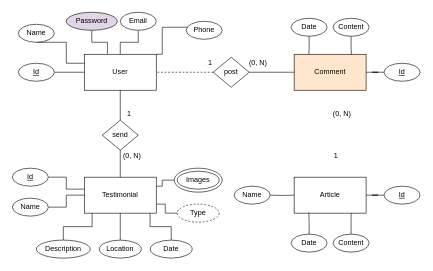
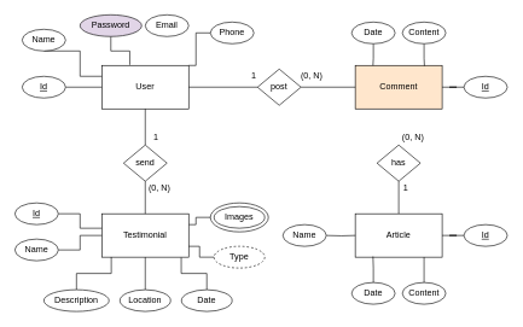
  <mxCell id="0" />
  <mxCell id="1" parent="0" />
  <mxCell id="2" style="edgeStyle=orthogonalEdgeStyle;rounded=0;orthogonalLoop=1;jettySize=auto;html=1;endArrow=none;endFill=0;entryX=1;entryY=0.25;entryDx=0;entryDy=0;" edge="1" parent="1" source="3" target="6"><mxGeometry relative="1" as="geometry" /></mxCell>
  <mxCell id="3" value="" style="ellipse;whiteSpace=wrap;html=1;" vertex="1" parent="1"><mxGeometry x="290" y="280" width="80" height="40" as="geometry" /></mxCell>
  <mxCell id="4" value="User" style="rounded=0;whiteSpace=wrap;html=1;" parent="1" vertex="1"><mxGeometry x="140" y="90" width="120" height="60" as="geometry" /></mxCell>
  <mxCell id="5" value="Comment" style="rounded=0;whiteSpace=wrap;html=1;fillColor=#ffe6cc;" parent="1" vertex="1"><mxGeometry x="490" y="90" width="120" height="60" as="geometry" /></mxCell>
  <mxCell id="6" value="Testimonial" style="rounded=0;whiteSpace=wrap;html=1;" parent="1" vertex="1"><mxGeometry x="140" y="295" width="120" height="60" as="geometry" /></mxCell>
+ <mxCell id="7" style="edgeStyle=orthogonalEdgeStyle;rounded=0;orthogonalLoop=1;jettySize=auto;html=1;entryX=0.5;entryY=1;entryDx=0;entryDy=0;endArrow=none;endFill=0;" parent="1" source="8" target="31" edge="1"><mxGeometry relative="1" as="geometry" /></mxCell>
  <mxCell id="8" value="Article" style="rounded=0;whiteSpace=wrap;html=1;" parent="1" vertex="1"><mxGeometry x="490" y="295" width="120" height="60" as="geometry" /></mxCell>
  <mxCell id="9" style="edgeStyle=orthogonalEdgeStyle;rounded=0;orthogonalLoop=1;jettySize=auto;html=1;entryX=0;entryY=0.25;entryDx=0;entryDy=0;endArrow=none;endFill=0;" parent="1" source="10" target="4" edge="1"><mxGeometry relative="1" as="geometry"><Array as="points"><mxPoint x="60" y="70" /><mxPoint x="110" y="70" /><mxPoint x="110" y="105" /></Array></mxGeometry></mxCell>
  <mxCell id="10" value="Name" style="ellipse;whiteSpace=wrap;html=1;" parent="1" vertex="1"><mxGeometry x="30" y="40" width="60" height="30" as="geometry" /></mxCell>
  <mxCell id="11" style="edgeStyle=orthogonalEdgeStyle;rounded=0;orthogonalLoop=1;jettySize=auto;html=1;entryX=0;entryY=0.5;entryDx=0;entryDy=0;endArrow=none;endFill=0;" parent="1" source="12" target="4" edge="1"><mxGeometry relative="1" as="geometry" /></mxCell>
  <mxCell id="12" value="&lt;u&gt;Id&lt;/u&gt;" style="ellipse;whiteSpace=wrap;html=1;" parent="1" vertex="1"><mxGeometry x="30" y="105" width="60" height="30" as="geometry" /></mxCell>
  <mxCell id="13" style="edgeStyle=orthogonalEdgeStyle;rounded=0;orthogonalLoop=1;jettySize=auto;html=1;entryX=0.322;entryY=-0.013;entryDx=0;entryDy=0;entryPerimeter=0;endArrow=none;endFill=0;" parent="1" source="14" target="4" edge="1"><mxGeometry relative="1" as="geometry" /></mxCell>
  <mxCell id="14" value="Password" style="ellipse;whiteSpace=wrap;html=1;fillColor=#e1d5e7;" parent="1" vertex="1"><mxGeometry x="110" y="20" width="85" height="30" as="geometry" /></mxCell>
- <mxCell id="15" style="edgeStyle=orthogonalEdgeStyle;rounded=0;orthogonalLoop=1;jettySize=auto;html=1;endArrow=none;endFill=0;" parent="1" source="16" target="4" edge="1"><mxGeometry relative="1" as="geometry" /></mxCell>
  <mxCell id="16" value="Email" style="ellipse;whiteSpace=wrap;html=1;" parent="1" vertex="1"><mxGeometry x="200" y="20" width="60" height="30" as="geometry" /></mxCell>
  <mxCell id="17" style="edgeStyle=orthogonalEdgeStyle;rounded=0;orthogonalLoop=1;jettySize=auto;html=1;entryX=1;entryY=0;entryDx=0;entryDy=0;endArrow=none;endFill=0;" parent="1" source="18" target="4" edge="1"><mxGeometry relative="1" as="geometry"><Array as="points"><mxPoint x="270" y="45" /><mxPoint x="270" y="90" /></Array></mxGeometry></mxCell>
- <mxCell id="18" value="Phone" style="ellipse;whiteSpace=wrap;html=1;" parent="1" vertex="1"><mxGeometry x="310" y="35" width="60" height="30" as="geometry" /></mxCell>
+ <mxCell id="18" value="Phone" style="ellipse;whiteSpace=wrap;html=1;" parent="1" vertex="1"><mxGeometry x="290" y="30" width="60" height="30" as="geometry" /></mxCell>
  <mxCell id="19" style="edgeStyle=orthogonalEdgeStyle;rounded=0;orthogonalLoop=1;jettySize=auto;html=1;endArrow=none;endFill=0;" parent="1" source="20" target="5" edge="1"><mxGeometry relative="1" as="geometry" /></mxCell>
  <mxCell id="20" value="&lt;u&gt;Id&lt;/u&gt;" style="ellipse;whiteSpace=wrap;html=1;" parent="1" vertex="1"><mxGeometry x="640" y="105" width="60" height="30" as="geometry" /></mxCell>
  <mxCell id="21" style="edgeStyle=orthogonalEdgeStyle;rounded=0;orthogonalLoop=1;jettySize=auto;html=1;entryX=0;entryY=0.333;entryDx=0;entryDy=0;entryPerimeter=0;endArrow=none;endFill=0;" parent="1" source="22" target="6" edge="1"><mxGeometry relative="1" as="geometry" /></mxCell>
  <mxCell id="22" value="&lt;u&gt;Id&lt;/u&gt;" style="ellipse;whiteSpace=wrap;html=1;" parent="1" vertex="1"><mxGeometry x="20" y="280" width="60" height="30" as="geometry" /></mxCell>
  <mxCell id="23" style="edgeStyle=orthogonalEdgeStyle;rounded=0;orthogonalLoop=1;jettySize=auto;html=1;endArrow=none;endFill=0;" parent="1" source="24" target="8" edge="1"><mxGeometry relative="1" as="geometry" /></mxCell>
  <mxCell id="24" value="&lt;u&gt;Id&lt;/u&gt;" style="ellipse;whiteSpace=wrap;html=1;" parent="1" vertex="1"><mxGeometry x="640" y="310" width="60" height="30" as="geometry" /></mxCell>
  <mxCell id="25" style="edgeStyle=orthogonalEdgeStyle;rounded=0;orthogonalLoop=1;jettySize=auto;html=1;endArrow=none;endFill=0;" parent="1" source="27" target="6" edge="1"><mxGeometry relative="1" as="geometry" /></mxCell>
  <mxCell id="26" style="edgeStyle=orthogonalEdgeStyle;rounded=0;orthogonalLoop=1;jettySize=auto;html=1;entryX=0.5;entryY=1;entryDx=0;entryDy=0;endArrow=none;endFill=0;" parent="1" source="27" target="4" edge="1"><mxGeometry relative="1" as="geometry" /></mxCell>
  <mxCell id="27" value="send" style="rhombus;whiteSpace=wrap;html=1;" parent="1" vertex="1"><mxGeometry x="170" y="200" width="60" height="50" as="geometry" /></mxCell>
- <mxCell id="28" style="edgeStyle=orthogonalEdgeStyle;rounded=0;orthogonalLoop=1;jettySize=auto;html=1;endArrow=none;endFill=0;dashed=1;" parent="1" source="30" target="4" edge="1"><mxGeometry relative="1" as="geometry" /></mxCell>
+ <mxCell id="28" style="edgeStyle=orthogonalEdgeStyle;rounded=0;orthogonalLoop=1;jettySize=auto;html=1;endArrow=none;endFill=0;" parent="1" source="30" target="4" edge="1"><mxGeometry relative="1" as="geometry" /></mxCell>
  <mxCell id="29" style="edgeStyle=orthogonalEdgeStyle;rounded=0;orthogonalLoop=1;jettySize=auto;html=1;endArrow=none;endFill=0;" parent="1" source="30" target="5" edge="1"><mxGeometry relative="1" as="geometry" /></mxCell>
  <mxCell id="30" value="post" style="rhombus;whiteSpace=wrap;html=1;" parent="1" vertex="1"><mxGeometry x="355" y="95" width="60" height="50" as="geometry" /></mxCell>
+ <mxCell id="31" value="has" style="rhombus;whiteSpace=wrap;html=1;" parent="1" vertex="1"><mxGeometry x="520" y="200" width="60" height="50" as="geometry" /></mxCell>
  <mxCell id="32" value="(0, N)" style="text;html=1;strokeColor=none;fillColor=none;align=center;verticalAlign=middle;whiteSpace=wrap;rounded=0;" parent="1" vertex="1"><mxGeometry x="550" y="180" width="40" height="20" as="geometry" /></mxCell>
  <mxCell id="33" value="1" style="text;html=1;strokeColor=none;fillColor=none;align=center;verticalAlign=middle;whiteSpace=wrap;rounded=0;" parent="1" vertex="1"><mxGeometry x="540" y="250" width="40" height="20" as="geometry" /></mxCell>
  <mxCell id="34" value="(0, N)" style="text;html=1;strokeColor=none;fillColor=none;align=center;verticalAlign=middle;whiteSpace=wrap;rounded=0;" parent="1" vertex="1"><mxGeometry x="410" y="95" width="40" height="20" as="geometry" /></mxCell>
  <mxCell id="35" value="1" style="text;html=1;strokeColor=none;fillColor=none;align=center;verticalAlign=middle;whiteSpace=wrap;rounded=0;" parent="1" vertex="1"><mxGeometry x="330" y="95" width="40" height="20" as="geometry" /></mxCell>
  <mxCell id="36" value="1" style="text;html=1;strokeColor=none;fillColor=none;align=center;verticalAlign=middle;whiteSpace=wrap;rounded=0;" parent="1" vertex="1"><mxGeometry x="195" y="180" width="40" height="20" as="geometry" /></mxCell>
  <mxCell id="37" value="(0, N)" style="text;html=1;strokeColor=none;fillColor=none;align=center;verticalAlign=middle;whiteSpace=wrap;rounded=0;" parent="1" vertex="1"><mxGeometry x="200" y="250" width="40" height="20" as="geometry" /></mxCell>
  <mxCell id="38" style="edgeStyle=orthogonalEdgeStyle;rounded=0;orthogonalLoop=1;jettySize=auto;html=1;endArrow=none;endFill=0;" parent="1" source="39" target="8" edge="1"><mxGeometry relative="1" as="geometry"><Array as="points"><mxPoint x="585" y="360" /><mxPoint x="585" y="360" /></Array></mxGeometry></mxCell>
  <mxCell id="39" value="Content" style="ellipse;whiteSpace=wrap;html=1;" parent="1" vertex="1"><mxGeometry x="555" y="390" width="60" height="30" as="geometry" /></mxCell>
  <mxCell id="40" style="edgeStyle=orthogonalEdgeStyle;rounded=0;orthogonalLoop=1;jettySize=auto;html=1;entryX=0;entryY=0.5;entryDx=0;entryDy=0;endArrow=none;endFill=0;" parent="1" target="8" edge="1"><mxGeometry relative="1" as="geometry"><mxPoint x="450" y="325" as="sourcePoint" /></mxGeometry></mxCell>
  <mxCell id="41" value="Name" style="ellipse;whiteSpace=wrap;html=1;" parent="1" vertex="1"><mxGeometry x="390" y="310" width="60" height="30" as="geometry" /></mxCell>
  <mxCell id="42" style="edgeStyle=orthogonalEdgeStyle;rounded=0;orthogonalLoop=1;jettySize=auto;html=1;endArrow=none;endFill=0;" parent="1" source="43" target="6" edge="1"><mxGeometry relative="1" as="geometry" /></mxCell>
  <mxCell id="43" value="Name" style="ellipse;whiteSpace=wrap;html=1;" parent="1" vertex="1"><mxGeometry x="20" y="330" width="60" height="30" as="geometry" /></mxCell>
  <mxCell id="44" style="edgeStyle=orthogonalEdgeStyle;rounded=0;orthogonalLoop=1;jettySize=auto;html=1;entryX=0.109;entryY=0.996;entryDx=0;entryDy=0;entryPerimeter=0;endArrow=none;endFill=0;" parent="1" source="45" target="6" edge="1"><mxGeometry relative="1" as="geometry" /></mxCell>
  <mxCell id="45" value="Description" style="ellipse;whiteSpace=wrap;html=1;" parent="1" vertex="1"><mxGeometry x="60" y="400" width="90" height="30" as="geometry" /></mxCell>
  <mxCell id="46" style="edgeStyle=orthogonalEdgeStyle;rounded=0;orthogonalLoop=1;jettySize=auto;html=1;entryX=0.5;entryY=1;entryDx=0;entryDy=0;endArrow=none;endFill=0;" parent="1" source="47" target="6" edge="1"><mxGeometry relative="1" as="geometry" /></mxCell>
  <mxCell id="47" value="Location" style="ellipse;whiteSpace=wrap;html=1;" parent="1" vertex="1"><mxGeometry x="165" y="400" width="70" height="30" as="geometry" /></mxCell>
  <mxCell id="48" style="edgeStyle=orthogonalEdgeStyle;rounded=0;orthogonalLoop=1;jettySize=auto;html=1;entryX=0.914;entryY=1.007;entryDx=0;entryDy=0;entryPerimeter=0;endArrow=none;endFill=0;" parent="1" source="49" target="6" edge="1"><mxGeometry relative="1" as="geometry" /></mxCell>
  <mxCell id="49" value="Date" style="ellipse;whiteSpace=wrap;html=1;" parent="1" vertex="1"><mxGeometry x="250" y="400" width="70" height="30" as="geometry" /></mxCell>
  <mxCell id="50" style="edgeStyle=orthogonalEdgeStyle;rounded=0;orthogonalLoop=1;jettySize=auto;html=1;entryX=0.204;entryY=0.984;entryDx=0;entryDy=0;entryPerimeter=0;endArrow=none;endFill=0;" parent="1" source="51" target="8" edge="1"><mxGeometry relative="1" as="geometry" /></mxCell>
  <mxCell id="51" value="Date" style="ellipse;whiteSpace=wrap;html=1;" parent="1" vertex="1"><mxGeometry x="485" y="390" width="60" height="30" as="geometry" /></mxCell>
  <mxCell id="52" style="edgeStyle=orthogonalEdgeStyle;rounded=0;orthogonalLoop=1;jettySize=auto;html=1;entryX=0.796;entryY=0.01;entryDx=0;entryDy=0;entryPerimeter=0;endArrow=none;endFill=0;" parent="1" source="53" target="5" edge="1"><mxGeometry relative="1" as="geometry" /></mxCell>
  <mxCell id="53" value="Content" style="ellipse;whiteSpace=wrap;html=1;" parent="1" vertex="1"><mxGeometry x="555" y="30" width="60" height="30" as="geometry" /></mxCell>
  <mxCell id="54" style="edgeStyle=orthogonalEdgeStyle;rounded=0;orthogonalLoop=1;jettySize=auto;html=1;entryX=0.204;entryY=-0.001;entryDx=0;entryDy=0;entryPerimeter=0;endArrow=none;endFill=0;" parent="1" source="55" target="5" edge="1"><mxGeometry relative="1" as="geometry" /></mxCell>
  <mxCell id="55" value="Date" style="ellipse;whiteSpace=wrap;html=1;" parent="1" vertex="1"><mxGeometry x="485" y="30" width="60" height="30" as="geometry" /></mxCell>
  <mxCell id="56" value="Images" style="ellipse;whiteSpace=wrap;html=1;" vertex="1" parent="1"><mxGeometry x="295" y="285" width="70" height="30" as="geometry" /></mxCell>
  <mxCell id="57" style="edgeStyle=orthogonalEdgeStyle;rounded=0;orthogonalLoop=1;jettySize=auto;html=1;endArrow=none;endFill=0;entryX=1;entryY=0.75;entryDx=0;entryDy=0;" edge="1" parent="1" source="58" target="6"><mxGeometry relative="1" as="geometry" /></mxCell>
  <mxCell id="58" value="Type" style="ellipse;whiteSpace=wrap;html=1;dashed=1;" vertex="1" parent="1"><mxGeometry x="295" y="340" width="70" height="30" as="geometry" /></mxCell>
